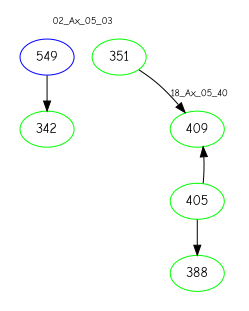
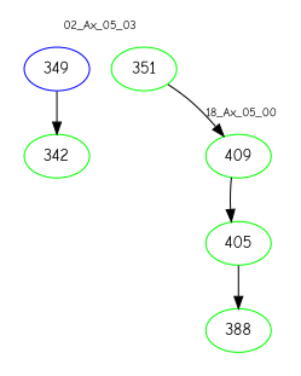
  digraph {
    fontname="Comic Neue"
    node [color=green fontname="Comic Neue"]
    edge [color=black fontname="Comic Neue"]
    n1 [label=409]
    n2 [label=405]
    n3 [label=388]
    n4 [label=351]
-   n5 [color=blue label=549]
+   n5 [color=blue label=349]
    n6 [label=342]
    subgraph cluster_1 {
      color=white
      fontsize=10
-     label="18_Ax_05_40"
+     label="18_Ax_05_00"
      n1
      n2
      n3
    }
    subgraph cluster_2 {
      color=white
      fontsize=10
      label="02_Ax_05_03"
      n4
      n5
      n6
    }
-   n2 -> n1
+   n1 -> n2
    n2 -> n3
    n4 -> n1
    n5 -> n6
  }
